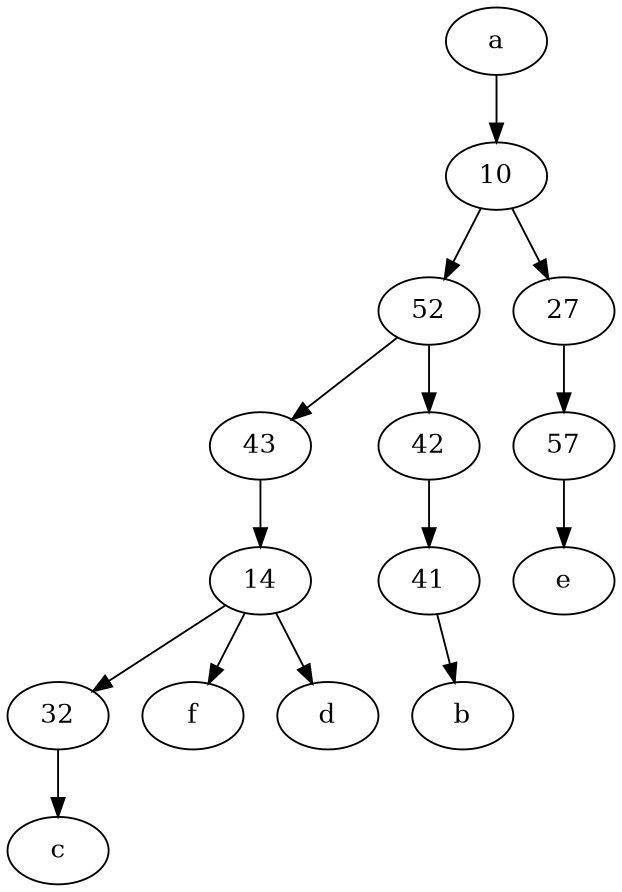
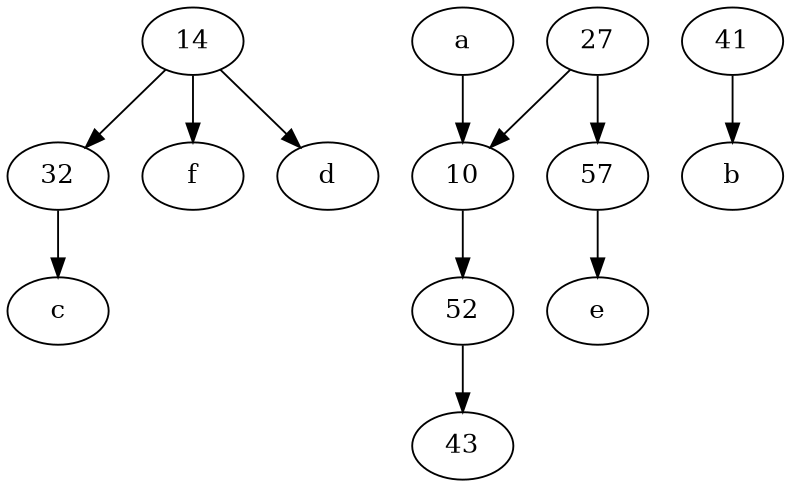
  digraph {
    14
    32
    f
    d
    c
    10
    52
    27
    43
-   42
    57
    n12 [label=41]
    b
    e
    a
    14 -> 32
    14 -> f
    14 -> d
    32 -> c
    10 -> 52
-   10 -> 27
+   27 -> 10
    52 -> 43
-   52 -> 42
    27 -> 57
-   43 -> 14
-   42 -> n12
    57 -> e
    n12 -> b
    a -> 10
  }
